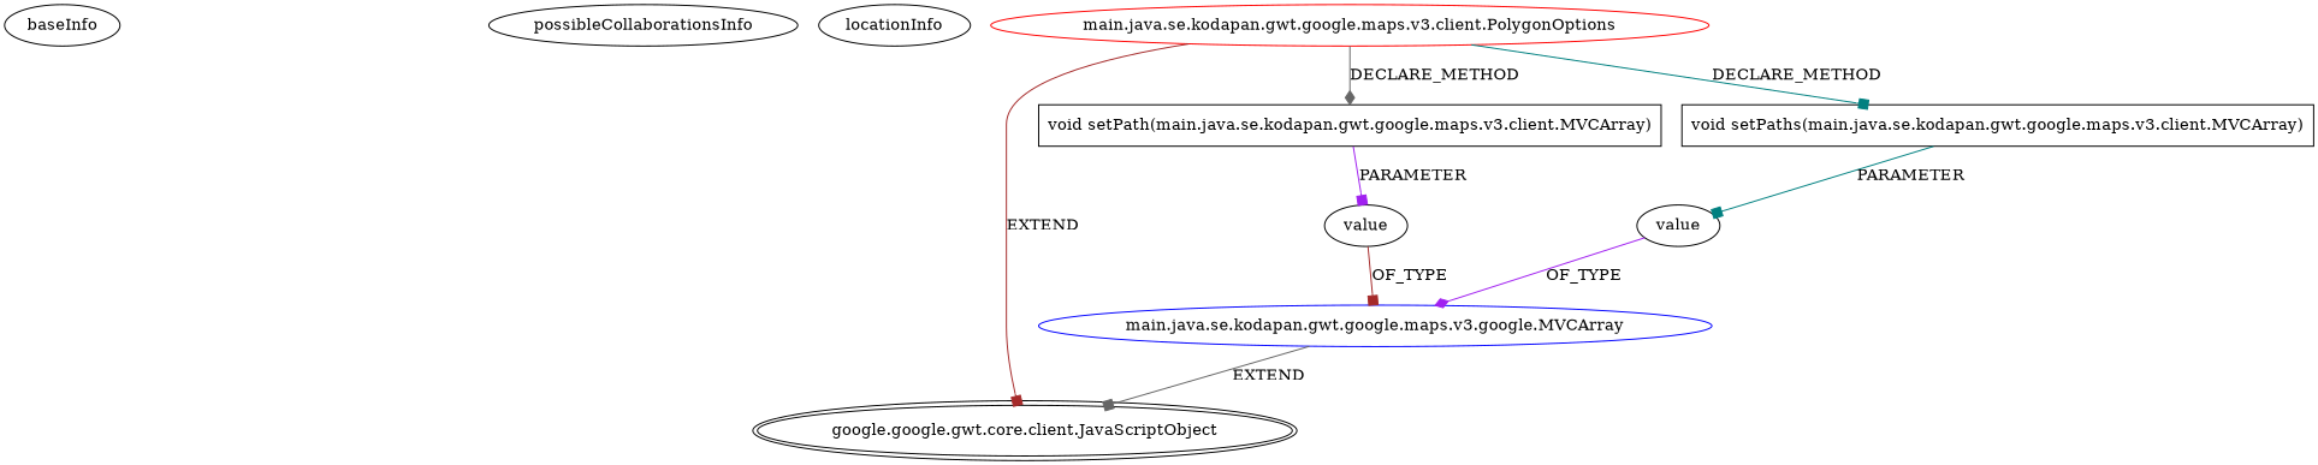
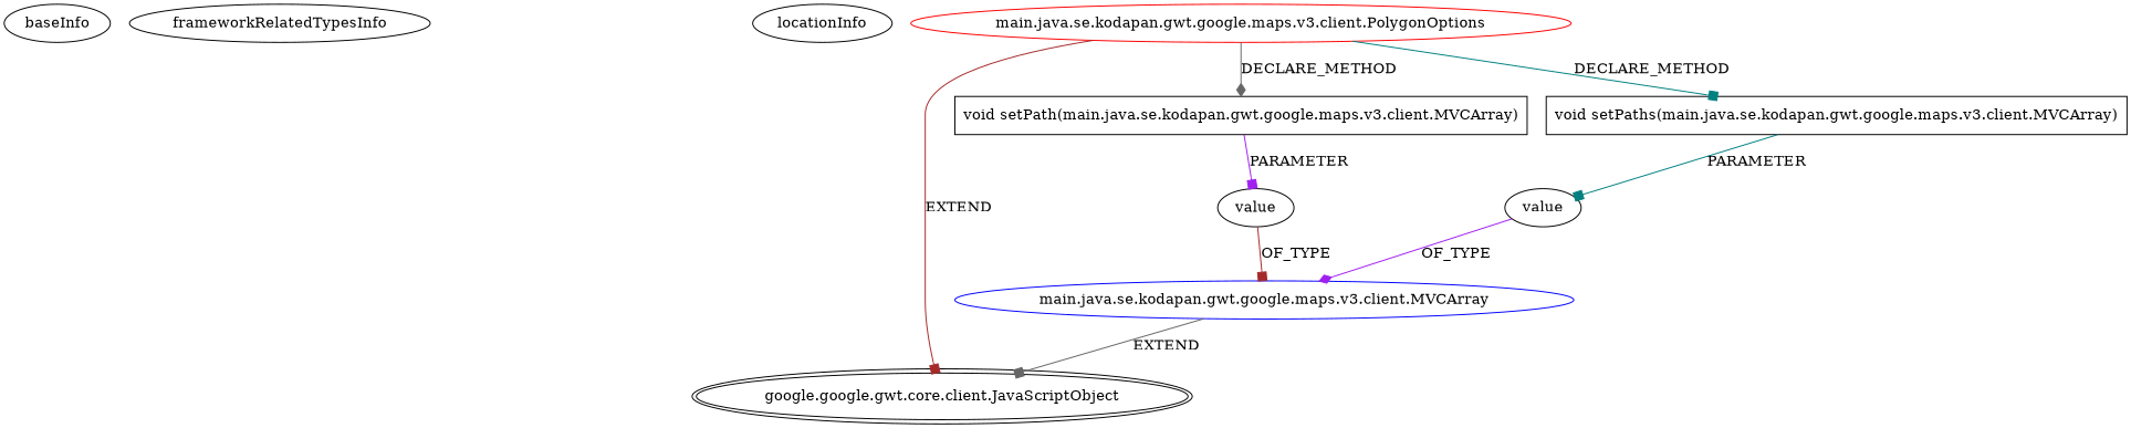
  digraph {
    node [isFrameworkType=false]
    edge [arrowhead=box color=brown]
    baseInfo [category=extension_graph graphId=3373 isAnonymous=false possibleRelation=true isFrameworkType=""]
-   possibleCollaborationsInfo [0="3373~CLIENT_METHOD_DECLARATION-PARAMETER_DECLARATION-CLIENT_METHOD_DECLARATION-PARAMETER_DECLARATION-~com.google.gwt.core.client.JavaScriptObject ~com.google.gwt.core.client.JavaScriptObject ~false~false" isFrameworkType=""]
+   frameworkRelatedTypesInfo [0="com.google.gwt.core.client.JavaScriptObject" isFrameworkType=""]
    locationInfo [contextSignature=PolygonOptions filePath="/karlwettin-kodapan-gwt-google-map-v3/kodapan-gwt-google-map-v3-master/src/main/java/se/kodapan/gwt/google/maps/v3/client/PolygonOptions.java" graphId=3373 projectName="karlwettin-kodapan-gwt-google-map-v3" isFrameworkType=""]
    n5 [color=red label="main.java.se.kodapan.gwt.google.maps.v3.client.PolygonOptions" vertexType=ROOT_CLIENT_CLASS_DECLARATION]
    n6 [isFrameworkType=true label="google.google.gwt.core.client.JavaScriptObject" peripheries=2 vertexType=FRAMEWORK_CLASS_TYPE]
    n7 [label="void setPath(main.java.se.kodapan.gwt.google.maps.v3.client.MVCArray)" shape=box vertexType=CLIENT_METHOD_DECLARATION]
    n8 [label="void setPaths(main.java.se.kodapan.gwt.google.maps.v3.client.MVCArray)" shape=box vertexType=CLIENT_METHOD_DECLARATION]
    n9 [label=value vertexType=PARAMETER_DECLARATION]
    n10 [label=value vertexType=PARAMETER_DECLARATION]
-   n11 [color=blue label="main.java.se.kodapan.gwt.google.maps.v3.google.MVCArray" vertexType=REFERENCE_CLIENT_CLASS_DECLARATION]
+   n11 [color=blue label="main.java.se.kodapan.gwt.google.maps.v3.client.MVCArray" vertexType=REFERENCE_CLIENT_CLASS_DECLARATION]
    n5 -> n6 [label=EXTEND]
    n5 -> n7 [arrowhead=diamond color=gray40 label=DECLARE_METHOD]
    n5 -> n8 [color=teal label=DECLARE_METHOD]
    n7 -> n9 [color=purple label=PARAMETER]
    n8 -> n10 [color=teal label=PARAMETER]
    n9 -> n11 [label=OF_TYPE]
    n10 -> n11 [arrowhead=diamond color=purple label=OF_TYPE]
    n11 -> n6 [color=gray40 label=EXTEND]
  }
